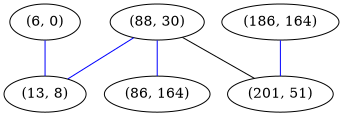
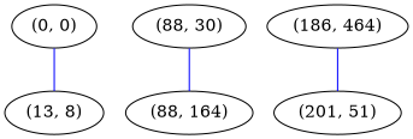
  graph {
    edge [color=blue weight=1]
    "(88, 30)"
-   "(86, 164)"
+   "(86, 164)" [label="(88, 164)"]
    "(13, 8)"
    "(201, 51)"
-   "(0, 0)" [label="(6, 0)"]
-   "(186, 164)"
+   "(0, 0)"
+   "(186, 164)" [label="(186, 464)"]
    "(88, 30)" -- "(86, 164)"
-   "(88, 30)" -- "(13, 8)"
-   "(88, 30)" -- "(201, 51)" [color=black]
    "(0, 0)" -- "(13, 8)" [weight=4]
    "(186, 164)" -- "(201, 51)"
  }
